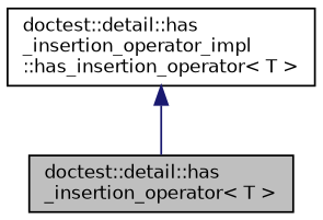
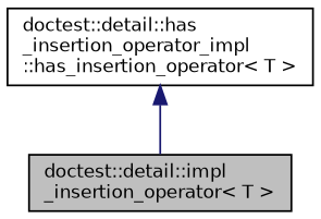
  digraph {
    node [color=black fontname=Helvetica fontsize=10 shape=record style=filled]
-   n1 [fillcolor=grey75 fontcolor=black height=0.2 label="doctest::detail::has\l_insertion_operator\< T \>" width=0.4]
+   n1 [fillcolor=grey75 fontcolor=black height=0.2 label="doctest::detail::impl\l_insertion_operator\< T \>" width=0.4]
    n2 [fillcolor=white height=0.2 label="doctest::detail::has\l_insertion_operator_impl\l::has_insertion_operator\< T \>" width=0.4]
    n2 -> n1 [color=midnightblue dir=back fontname=Helvetica fontsize=10 labelfontname=Helvetica labelfontsize=10 style=solid]
  }
